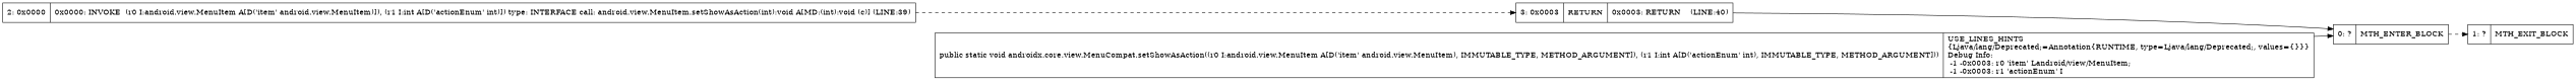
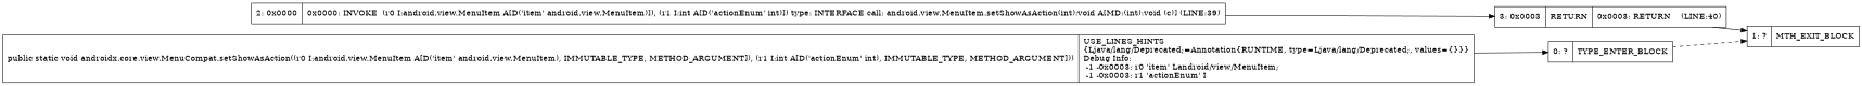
  digraph {
    rankdir=LR
    node [shape=record]
    edge [style=dashed]
-   n1 [label="{0\:\ ?|MTH_ENTER_BLOCK\l}"]
+   n1 [label="{0\:\ ?|TYPE_ENTER_BLOCK\l}"]
    n2 [label="{1\:\ ?|MTH_EXIT_BLOCK\l}"]
    n3 [label="{2\:\ 0x0000|0x0000: INVOKE  (r0 I:android.view.MenuItem A[D('item' android.view.MenuItem)]), (r1 I:int A[D('actionEnum' int)]) type: INTERFACE call: android.view.MenuItem.setShowAsAction(int):void A[MD:(int):void (c)] (LINE:39)\l}"]
    n4 [label="{3\:\ 0x0003|RETURN\l|0x0003: RETURN    (LINE:40)\l}"]
    n5 [label="{public static void androidx.core.view.MenuCompat.setShowAsAction((r0 I:android.view.MenuItem A[D('item' android.view.MenuItem), IMMUTABLE_TYPE, METHOD_ARGUMENT]), (r1 I:int A[D('actionEnum' int), IMMUTABLE_TYPE, METHOD_ARGUMENT]))  | USE_LINES_HINTS\l\{Ljava\/lang\/Deprecated;=Annotation\{RUNTIME, type=Ljava\/lang\/Deprecated;, values=\{\}\}\}\lDebug Info:\l  \-1 \-0x0003: r0 'item' Landroid\/view\/MenuItem;\l  \-1 \-0x0003: r1 'actionEnum' I\l}"]
    n1 -> n2
-   n3 -> n4
-   n4 -> n1 [style=solid]
+   n3 -> n4 [style=solid]
+   n4 -> n2 [style=solid]
    n5 -> n1 [style=solid]
  }
